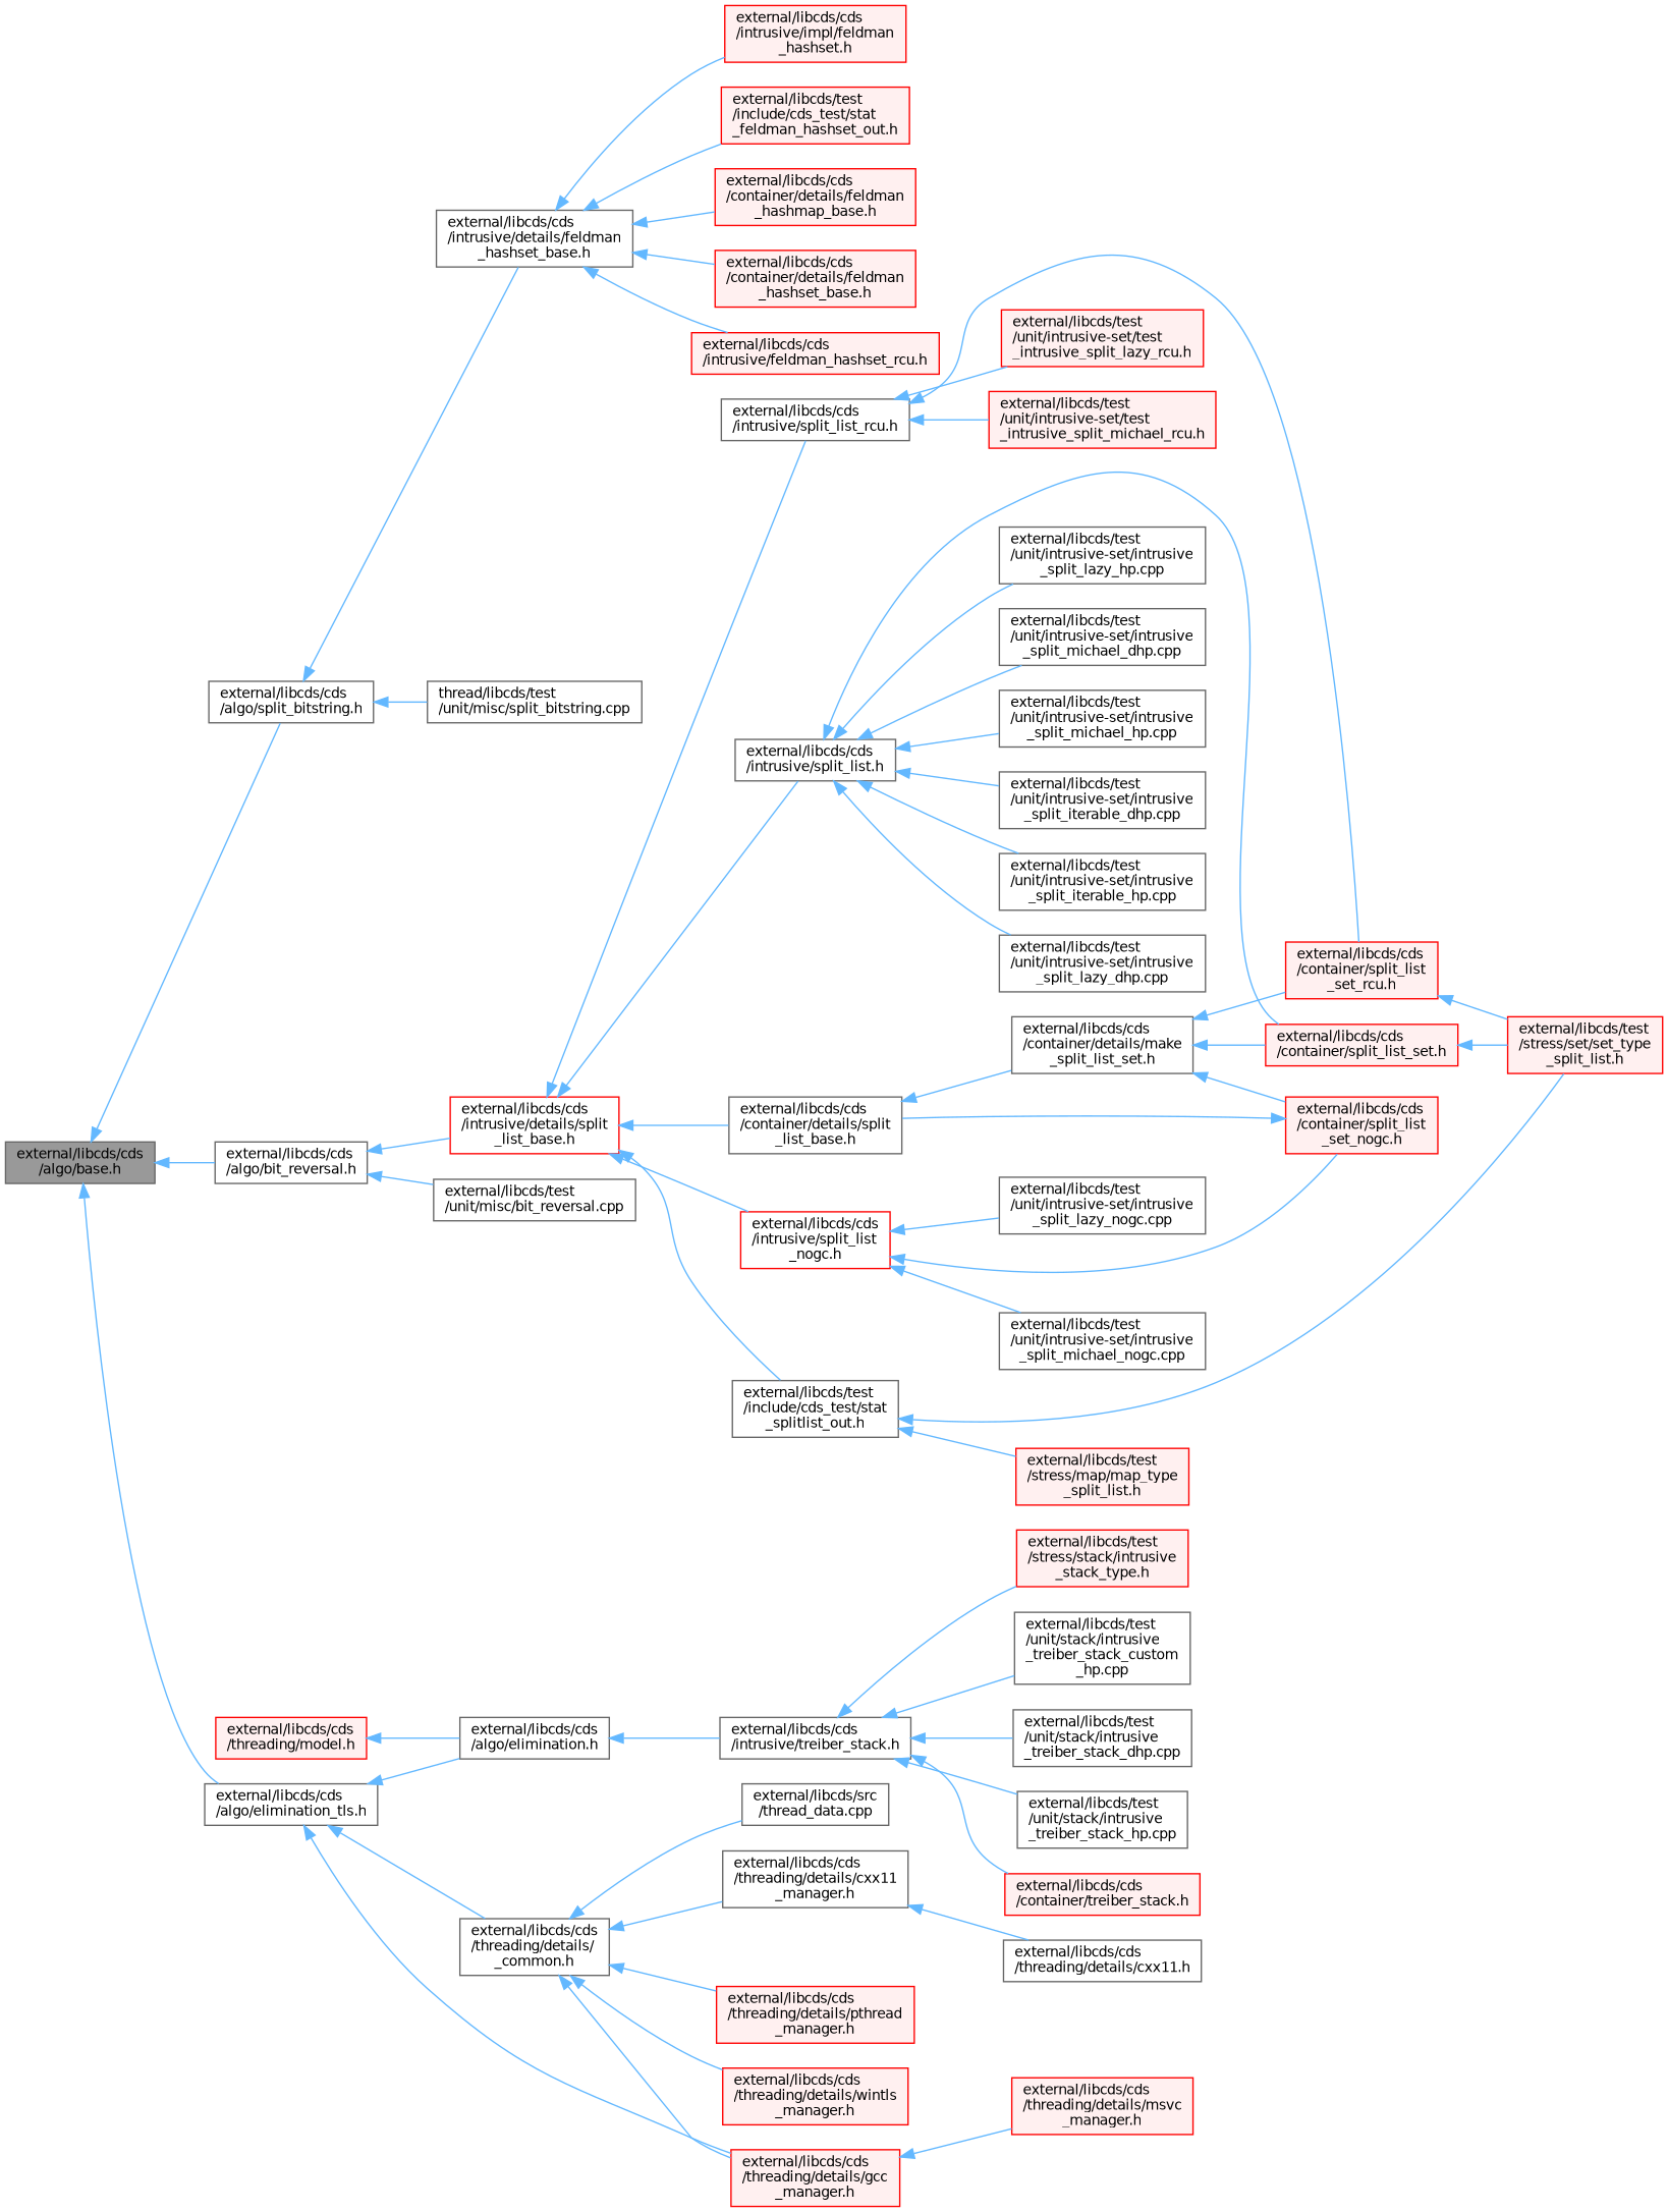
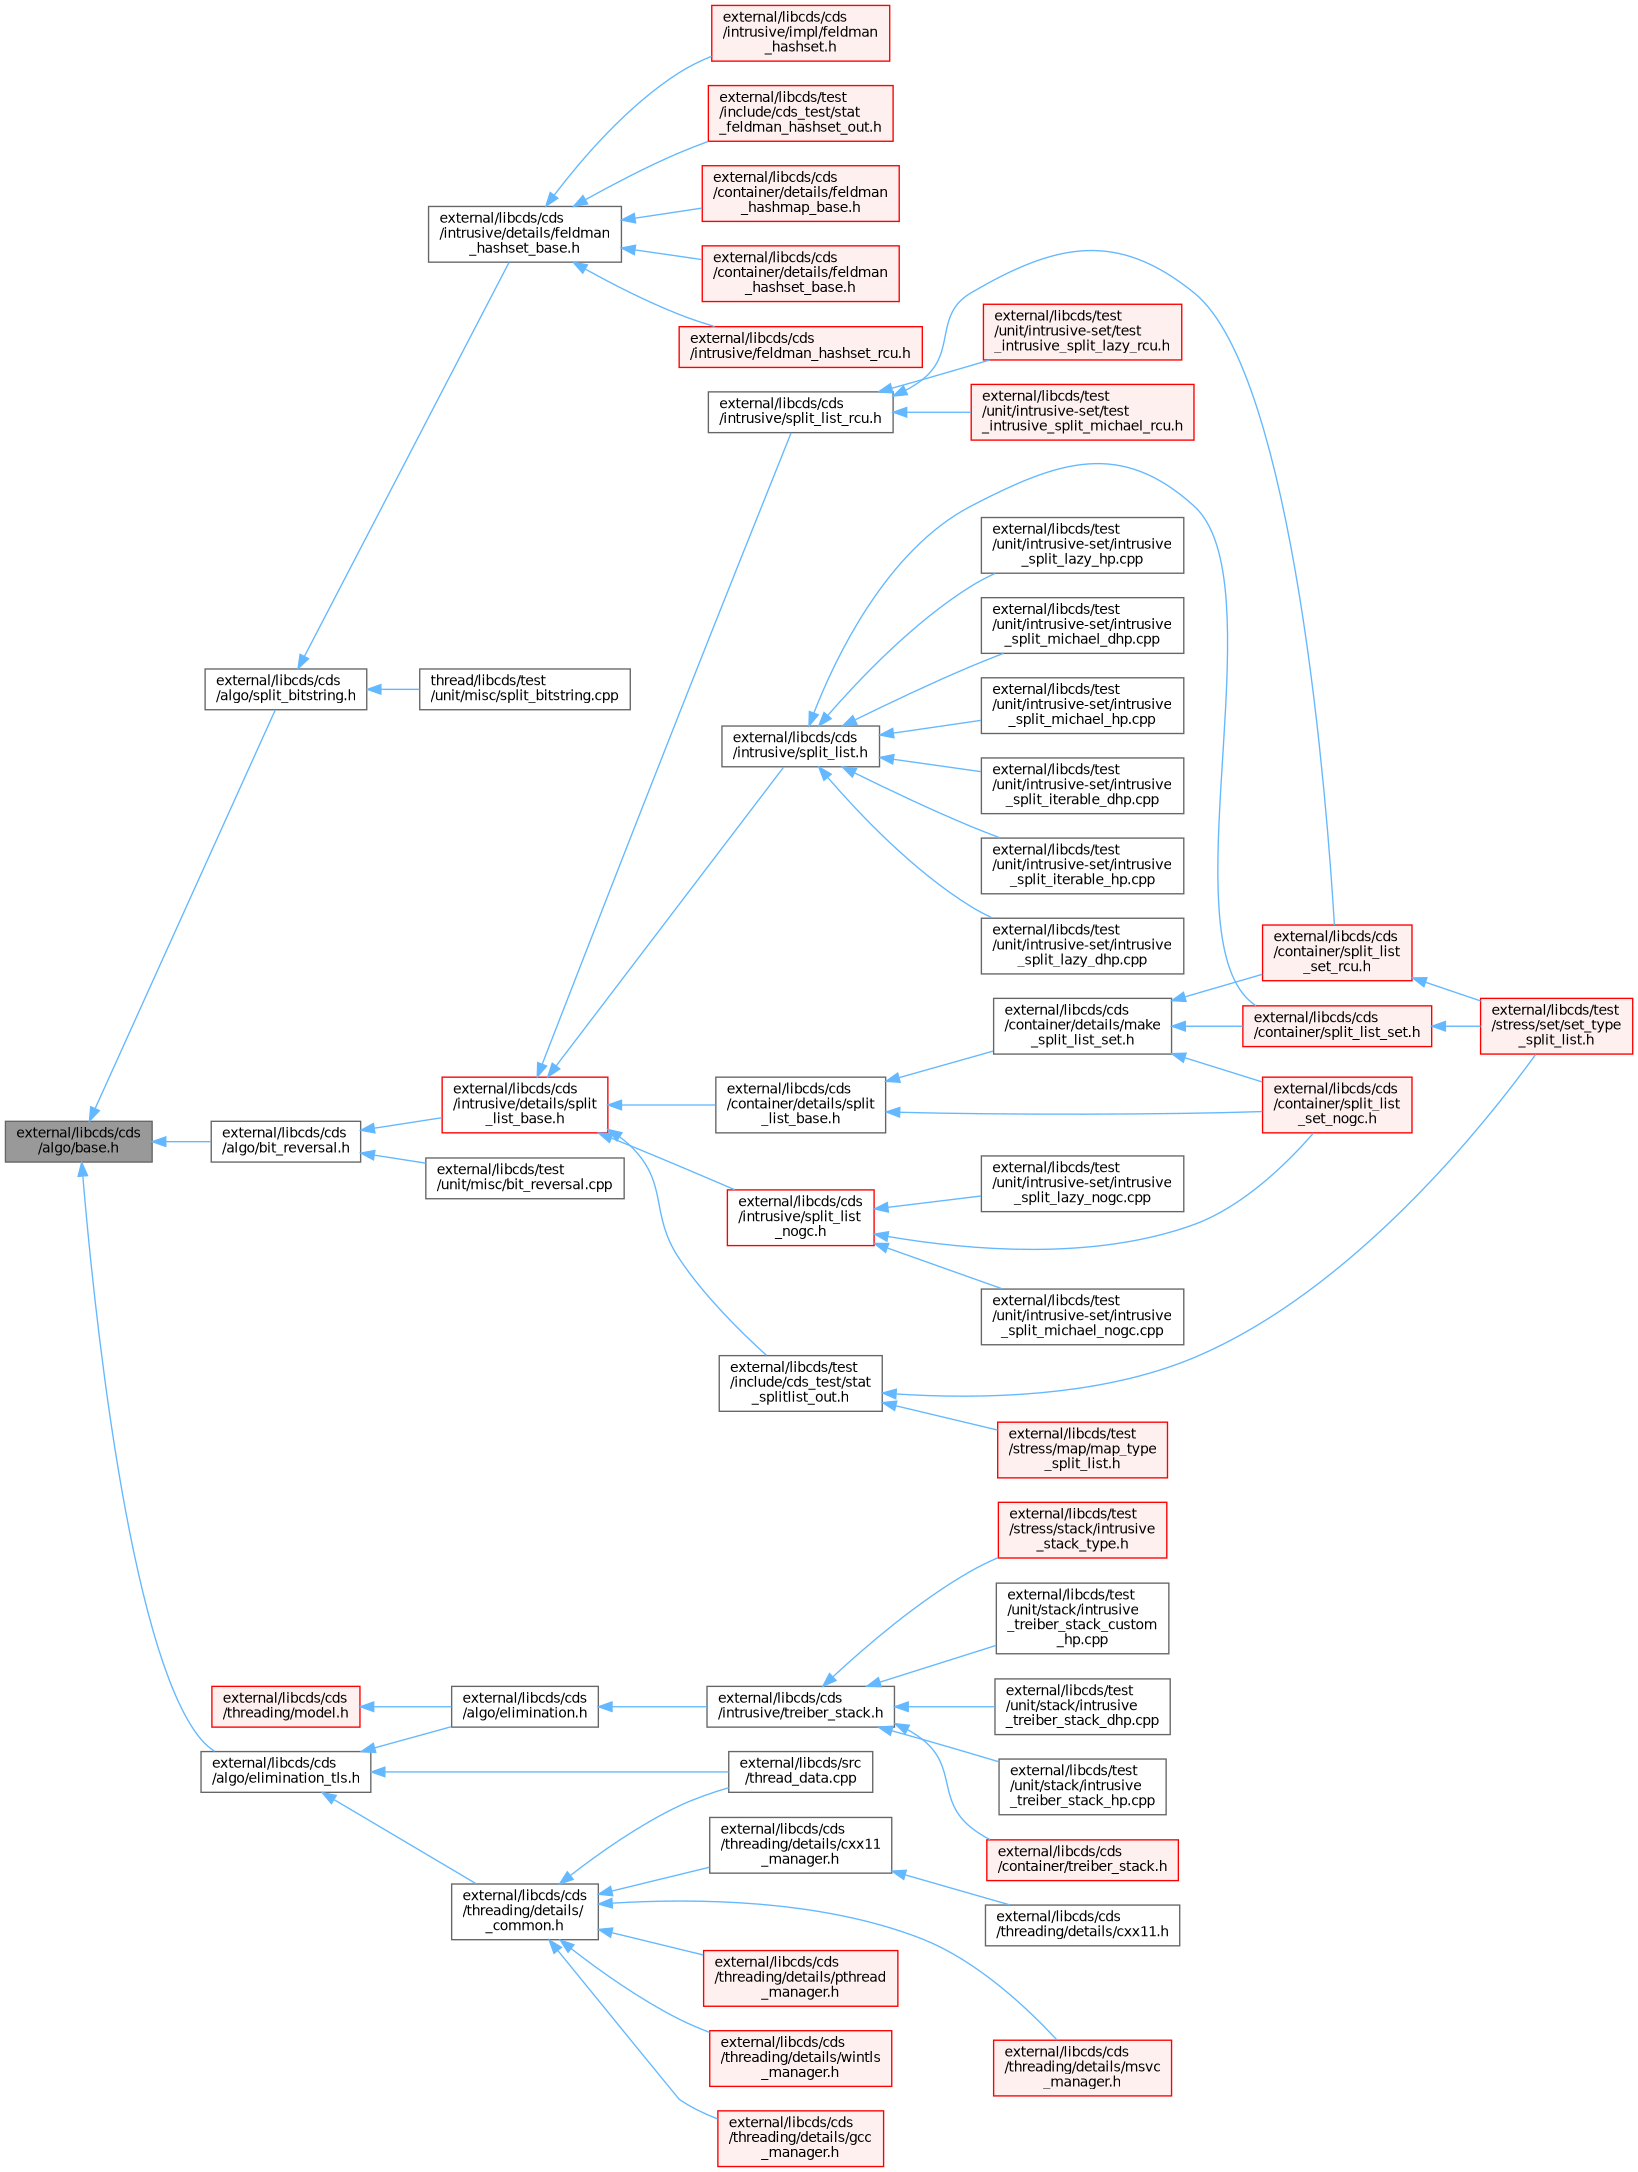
  digraph {
    rankdir=LR
    node [color=grey40 fillcolor=white fontname=Helvetica fontsize=10 shape=box style=filled]
    edge [color=steelblue1 dir=back fontname=Helvetica fontsize=10 labelfontname=Helvetica labelfontsize=10 style=solid]
    n1 [color=gray40 fillcolor=grey60 fontcolor=black height=0.2 label="external/libcds/cds\l/algo/base.h" width=0.4]
    n2 [height=0.2 label="external/libcds/cds\l/algo/bit_reversal.h" width=0.4]
    n3 [height=0.2 label="external/libcds/cds\l/algo/elimination_tls.h" width=0.4]
    n4 [height=0.2 label="external/libcds/cds\l/algo/split_bitstring.h" width=0.4]
    n5 [color=red height=0.2 label="external/libcds/cds\l/intrusive/details/split\l_list_base.h" width=0.4]
    n6 [height=0.2 label="external/libcds/test\l/unit/misc/bit_reversal.cpp" width=0.4]
    n7 [height=0.2 label="external/libcds/cds\l/algo/elimination.h" width=0.4]
    n8 [height=0.2 label="external/libcds/cds\l/threading/details/\l_common.h" width=0.4]
    n9 [height=0.2 label="external/libcds/src\l/thread_data.cpp" width=0.4]
    n10 [height=0.2 label="external/libcds/cds\l/intrusive/details/feldman\l_hashset_base.h" width=0.4]
    n11 [height=0.2 label="thread/libcds/test\l/unit/misc/split_bitstring.cpp" width=0.4]
    n12 [height=0.2 label="external/libcds/cds\l/container/details/split\l_list_base.h" width=0.4]
    n13 [height=0.2 label="external/libcds/cds\l/intrusive/split_list.h" width=0.4]
    n14 [color=red height=0.2 label="external/libcds/cds\l/intrusive/split_list\l_nogc.h" width=0.4]
    n15 [height=0.2 label="external/libcds/cds\l/intrusive/split_list_rcu.h" width=0.4]
    n16 [height=0.2 label="external/libcds/test\l/include/cds_test/stat\l_splitlist_out.h" width=0.4]
    n17 [height=0.2 label="external/libcds/cds\l/container/details/make\l_split_list_set.h" width=0.4]
    n18 [color=red fillcolor="#FFF0F0" height=0.2 label="external/libcds/cds\l/container/split_list\l_set_nogc.h" width=0.4]
    n19 [color=red fillcolor="#FFF0F0" height=0.2 label="external/libcds/cds\l/container/split_list_set.h" width=0.4]
    n20 [height=0.2 label="external/libcds/test\l/unit/intrusive-set/intrusive\l_split_iterable_dhp.cpp" width=0.4]
    n21 [height=0.2 label="external/libcds/test\l/unit/intrusive-set/intrusive\l_split_iterable_hp.cpp" width=0.4]
    n22 [height=0.2 label="external/libcds/test\l/unit/intrusive-set/intrusive\l_split_lazy_dhp.cpp" width=0.4]
    n23 [height=0.2 label="external/libcds/test\l/unit/intrusive-set/intrusive\l_split_lazy_hp.cpp" width=0.4]
    n24 [height=0.2 label="external/libcds/test\l/unit/intrusive-set/intrusive\l_split_michael_dhp.cpp" width=0.4]
    n25 [height=0.2 label="external/libcds/test\l/unit/intrusive-set/intrusive\l_split_michael_hp.cpp" width=0.4]
    n26 [height=0.2 label="external/libcds/test\l/unit/intrusive-set/intrusive\l_split_lazy_nogc.cpp" width=0.4]
    n27 [height=0.2 label="external/libcds/test\l/unit/intrusive-set/intrusive\l_split_michael_nogc.cpp" width=0.4]
    n28 [color=red fillcolor="#FFF0F0" height=0.2 label="external/libcds/cds\l/container/split_list\l_set_rcu.h" width=0.4]
    n29 [color=red fillcolor="#FFF0F0" height=0.2 label="external/libcds/test\l/unit/intrusive-set/test\l_intrusive_split_lazy_rcu.h" width=0.4]
    n30 [color=red fillcolor="#FFF0F0" height=0.2 label="external/libcds/test\l/unit/intrusive-set/test\l_intrusive_split_michael_rcu.h" width=0.4]
    n31 [color=red fillcolor="#FFF0F0" height=0.2 label="external/libcds/test\l/stress/set/set_type\l_split_list.h" width=0.4]
    n32 [color=red fillcolor="#FFF0F0" height=0.2 label="external/libcds/test\l/stress/map/map_type\l_split_list.h" width=0.4]
    n33 [height=0.2 label="external/libcds/cds\l/intrusive/treiber_stack.h" width=0.4]
    n34 [height=0.2 label="external/libcds/cds\l/threading/details/cxx11\l_manager.h" width=0.4]
    n35 [color=red fillcolor="#FFF0F0" height=0.2 label="external/libcds/cds\l/threading/details/gcc\l_manager.h" width=0.4]
    n36 [color=red fillcolor="#FFF0F0" height=0.2 label="external/libcds/cds\l/threading/details/msvc\l_manager.h" width=0.4]
    n37 [color=red fillcolor="#FFF0F0" height=0.2 label="external/libcds/cds\l/threading/details/pthread\l_manager.h" width=0.4]
    n38 [color=red fillcolor="#FFF0F0" height=0.2 label="external/libcds/cds\l/threading/details/wintls\l_manager.h" width=0.4]
    n39 [color=red fillcolor="#FFF0F0" height=0.2 label="external/libcds/cds\l/container/treiber_stack.h" width=0.4]
    n40 [color=red fillcolor="#FFF0F0" height=0.2 label="external/libcds/test\l/stress/stack/intrusive\l_stack_type.h" width=0.4]
    n41 [height=0.2 label="external/libcds/test\l/unit/stack/intrusive\l_treiber_stack_custom\l_hp.cpp" width=0.4]
    n42 [height=0.2 label="external/libcds/test\l/unit/stack/intrusive\l_treiber_stack_dhp.cpp" width=0.4]
    n43 [height=0.2 label="external/libcds/test\l/unit/stack/intrusive\l_treiber_stack_hp.cpp" width=0.4]
    n44 [height=0.2 label="external/libcds/cds\l/threading/details/cxx11.h" width=0.4]
    n45 [color=red fillcolor="#FFF0F0" height=0.2 label="external/libcds/cds\l/threading/model.h" width=0.4]
    n46 [color=red fillcolor="#FFF0F0" height=0.2 label="external/libcds/cds\l/container/details/feldman\l_hashmap_base.h" width=0.4]
    n47 [color=red fillcolor="#FFF0F0" height=0.2 label="external/libcds/cds\l/container/details/feldman\l_hashset_base.h" width=0.4]
    n48 [color=red fillcolor="#FFF0F0" height=0.2 label="external/libcds/cds\l/intrusive/feldman_hashset_rcu.h" width=0.4]
    n49 [color=red fillcolor="#FFF0F0" height=0.2 label="external/libcds/cds\l/intrusive/impl/feldman\l_hashset.h" width=0.4]
    n50 [color=red fillcolor="#FFF0F0" height=0.2 label="external/libcds/test\l/include/cds_test/stat\l_feldman_hashset_out.h" width=0.4]
    n1 -> n2
    n1 -> n3
    n1 -> n4
    n2 -> n5
    n2 -> n6
    n3 -> n7
    n3 -> n8
-   n3 -> n35
+   n3 -> n9
    n4 -> n10
    n4 -> n11
    n5 -> n12
    n5 -> n13
    n5 -> n14
    n5 -> n15
    n5 -> n16
    n7 -> n33
    n8 -> n9
    n8 -> n34
    n8 -> n35
-   n35 -> n36
+   n8 -> n36
    n8 -> n37
    n8 -> n38
    n10 -> n46
    n10 -> n47
    n10 -> n48
    n10 -> n49
    n10 -> n50
    n12 -> n17
-   n18 -> n12
+   n12 -> n18
    n13 -> n19
    n13 -> n20
    n13 -> n21
    n13 -> n22
    n13 -> n23
    n13 -> n24
    n13 -> n25
    n14 -> n18
    n14 -> n26
    n14 -> n27
    n15 -> n28
    n15 -> n29
    n15 -> n30
    n16 -> n31
    n16 -> n32
    n17 -> n18
    n17 -> n19
    n17 -> n28
    n19 -> n31
    n28 -> n31
    n33 -> n39
    n33 -> n40
    n33 -> n41
    n33 -> n42
    n33 -> n43
    n34 -> n44
    n45 -> n7
  }
